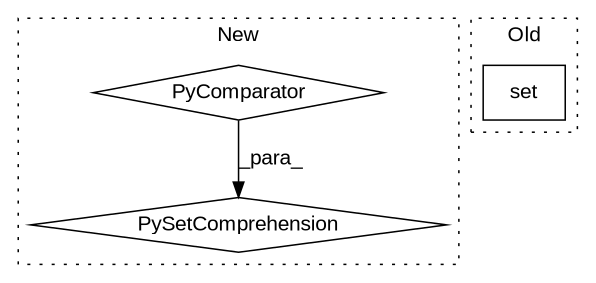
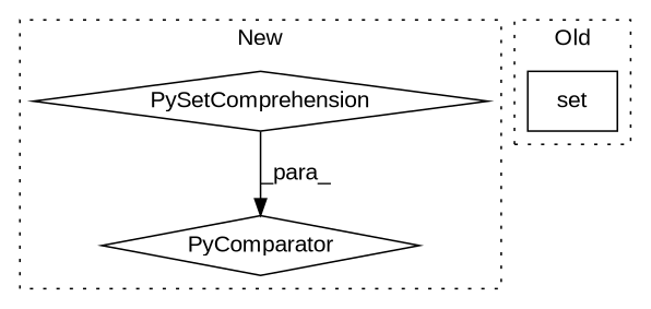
  digraph {
    fontname="Liberation Sans"
    node [shape=diamond fontname="Liberation Sans"]
    n1 [a=111 l=163 label=PySetComprehension s=16624]
    n2 [a=113 l=39 label=PyComparator s=16735]
    n3 [a=32 l="20,-10" label=set s="16897,17065" shape=box]
    subgraph cluster_1 {
      label=New
      style=dotted
      n1
      n2
    }
    subgraph cluster_2 {
      label=Old
      style=dotted
      n3
    }
-   n2 -> n1 [label=_para_ fontname="Liberation Sans"]
+   n1 -> n2 [label=_para_ fontname="Liberation Sans"]
  }
